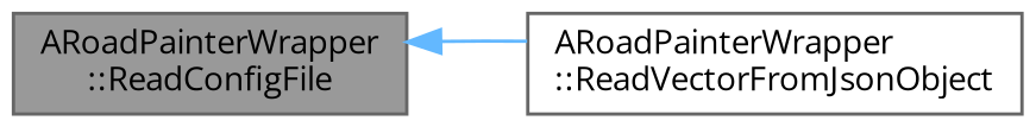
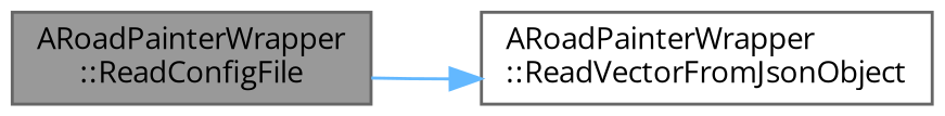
  digraph {
    rankdir=LR
    fontname="Open Sans"
    node [fontname="Open Sans" fontsize=10 shape=box style=filled]
    n1 [color=gray40 fillcolor=grey60 fontcolor=black height=0.2 label="ARoadPainterWrapper\l::ReadConfigFile" width=0.4]
    n2 [color=grey40 fillcolor=white height=0.2 label="ARoadPainterWrapper\l::ReadVectorFromJsonObject" width=0.4]
-   n2 -> n1 [color=steelblue1 fontname="Open Sans" fontsize=10 labelfontname=Helvetica labelfontsize=10 style=solid]
+   n1 -> n2 [color=steelblue1 fontname="Open Sans" fontsize=10 labelfontname=Helvetica labelfontsize=10 style=solid]
  }
